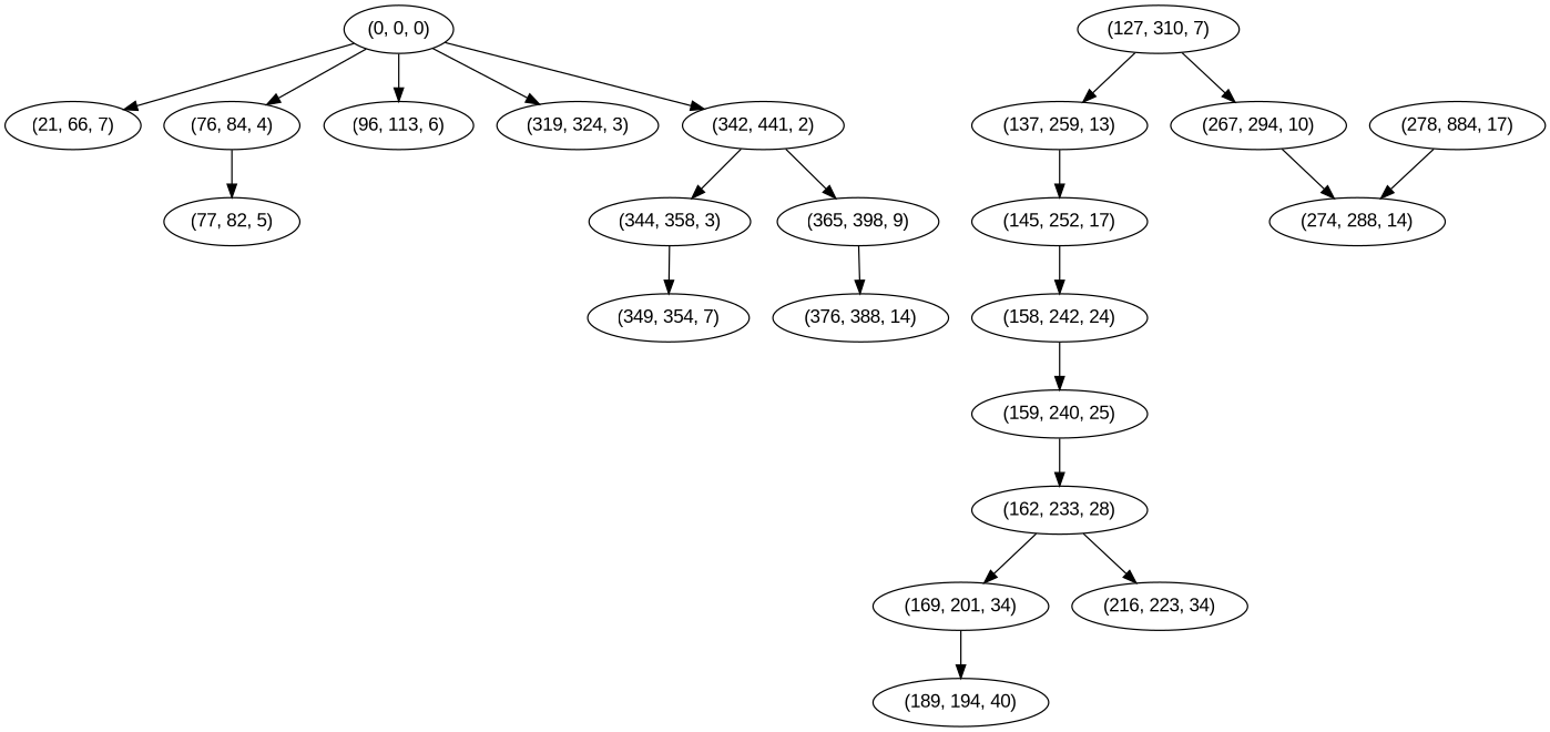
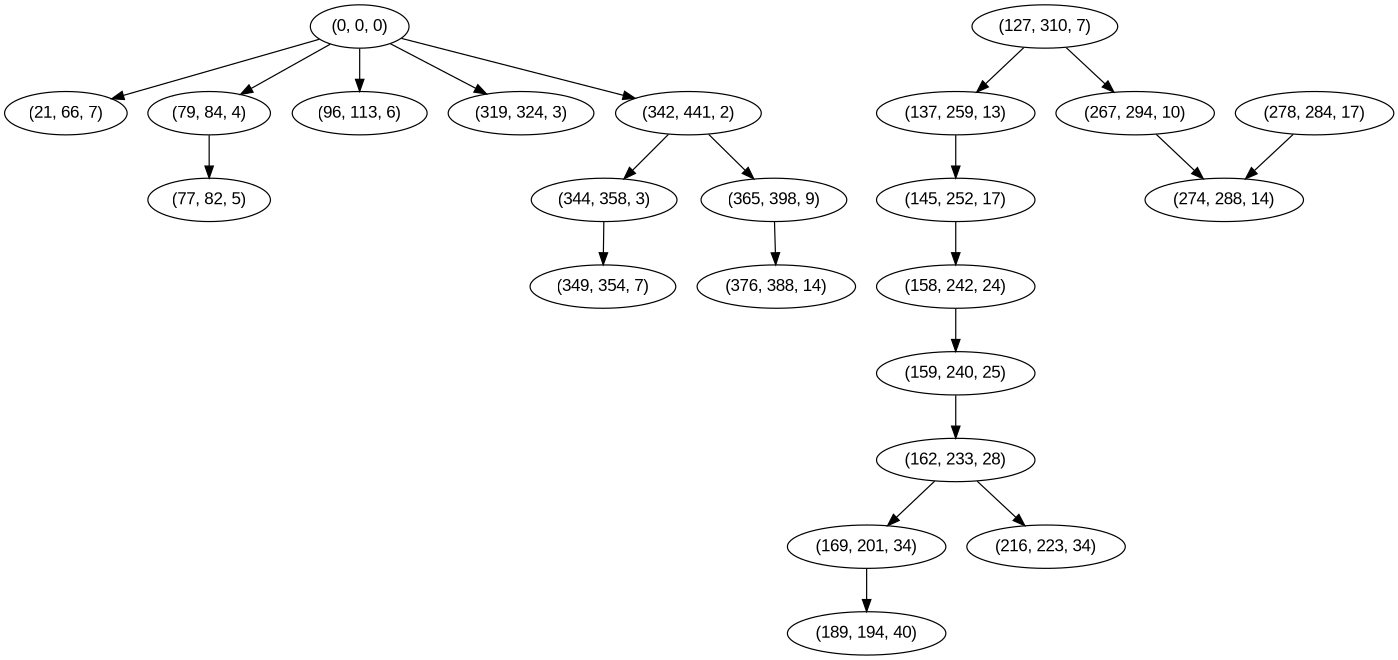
  digraph {
    fontname="Liberation Sans"
    node [fontname="Liberation Sans"]
    edge [fontname="Liberation Sans"]
    "(0, 0, 0)"
    "(21, 66, 7)"
-   "(76, 84, 4)"
+   "(76, 84, 4)" [label="(79, 84, 4)"]
    "(96, 113, 6)"
    "(319, 324, 3)"
    "(342, 441, 2)"
    "(77, 82, 5)"
    "(127, 310, 7)"
    "(137, 259, 13)"
    "(267, 294, 10)"
    "(344, 358, 3)"
    "(365, 398, 9)"
    "(145, 252, 17)"
    "(274, 288, 14)"
    "(158, 242, 24)"
    "(159, 240, 25)"
    "(162, 233, 28)"
    "(169, 201, 34)"
    "(216, 223, 34)"
    "(189, 194, 40)"
-   "(278, 284, 17)" [label="(278, 884, 17)"]
+   "(278, 284, 17)"
    "(349, 354, 7)"
    "(376, 388, 14)"
    "(0, 0, 0)" -> "(21, 66, 7)"
    "(0, 0, 0)" -> "(76, 84, 4)"
    "(0, 0, 0)" -> "(96, 113, 6)"
    "(0, 0, 0)" -> "(319, 324, 3)"
    "(0, 0, 0)" -> "(342, 441, 2)"
    "(76, 84, 4)" -> "(77, 82, 5)"
    "(342, 441, 2)" -> "(344, 358, 3)"
    "(342, 441, 2)" -> "(365, 398, 9)"
    "(127, 310, 7)" -> "(137, 259, 13)"
    "(127, 310, 7)" -> "(267, 294, 10)"
    "(137, 259, 13)" -> "(145, 252, 17)"
    "(267, 294, 10)" -> "(274, 288, 14)"
    "(344, 358, 3)" -> "(349, 354, 7)"
    "(365, 398, 9)" -> "(376, 388, 14)"
    "(145, 252, 17)" -> "(158, 242, 24)"
    "(158, 242, 24)" -> "(159, 240, 25)"
    "(159, 240, 25)" -> "(162, 233, 28)"
    "(162, 233, 28)" -> "(169, 201, 34)"
    "(162, 233, 28)" -> "(216, 223, 34)"
    "(169, 201, 34)" -> "(189, 194, 40)"
    "(278, 284, 17)" -> "(274, 288, 14)"
  }
